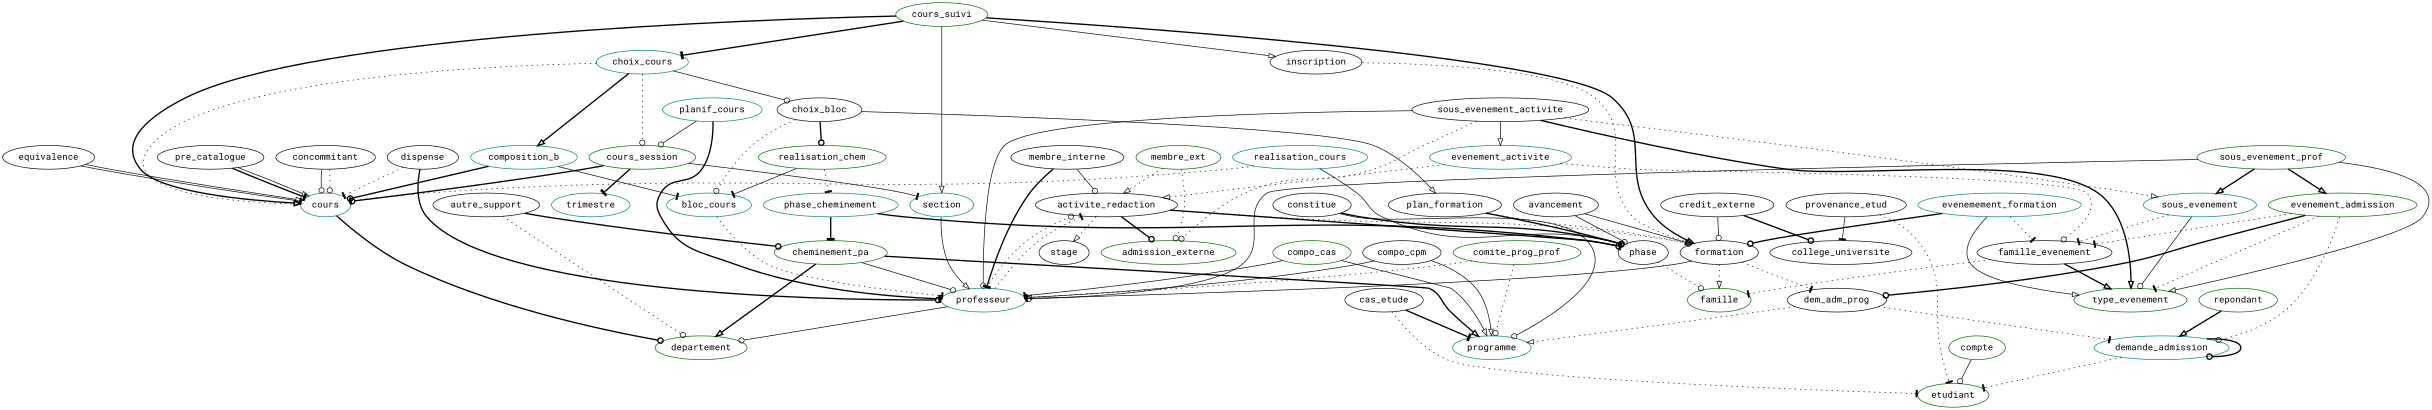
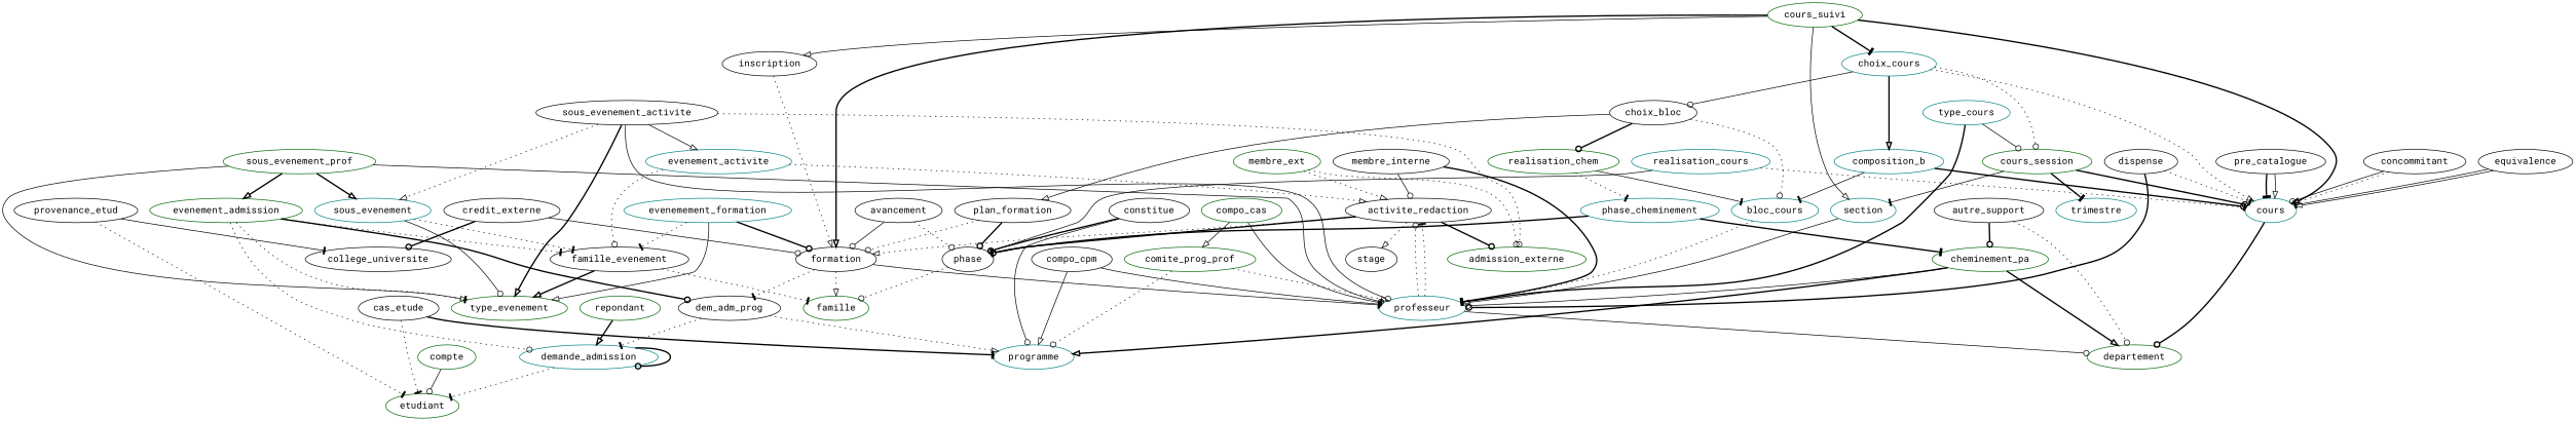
  digraph {
    fontname="Roboto Mono"
    node [color=black fontname="Roboto Mono"]
    edge [arrowhead=odot fontname="Roboto Mono" style=dotted]
    activite_redaction
    formation
    n3 [color=darkgreen label=admission_externe]
    phase
    stage
    professeur [color=teal]
    dem_adm_prog
    famille [color=darkgreen]
    departement [color=darkgreen]
    programme [color=teal]
    demande_admission [color=teal]
    cheminement_pa [color=darkgreen]
    autre_support
    avancement
    bloc_cours [color=teal]
    cas_etude
    etudiant [color=darkgreen]
    choix_bloc
    plan_formation
    realisation_chem [color=darkgreen]
    phase_cheminement [color=teal]
    choix_cours [color=teal]
    composition_b [color=teal]
    cours [color=teal]
    cours_session [color=darkgreen]
    section [color=teal]
    trimestre [color=teal]
    comite_prog_prof [color=darkgreen]
    compo_cas [color=darkgreen]
    compo_cpm
    compte [color=darkgreen]
    concommitant
    constitue
    cours_suivi [color=darkgreen]
    inscription
    credit_externe
    college_universite
    dispense
    equivalence
    evenemement_formation [color=teal]
    famille_evenement
    type_evenement [color=darkgreen]
    evenement_activite [color=teal]
    evenement_admission [color=darkgreen]
    membre_ext [color=darkgreen]
    membre_interne
-   planif_cours [color=teal]
+   planif_cours [color=teal label=type_cours]
    pre_catalogue
    provenance_etud
    realisation_cours [color=teal]
    repondant [color=darkgreen]
    sous_evenement [color=teal]
    sous_evenement_activite
    sous_evenement_prof [color=darkgreen]
    activite_redaction -> formation [arrowhead=onormal]
    activite_redaction -> n3 [style=bold]
    activite_redaction -> phase [style=bold]
    activite_redaction -> stage [arrowhead=onormal]
    formation -> professeur [arrowhead=tee style=solid]
    formation -> dem_adm_prog [arrowhead=tee]
    formation -> famille [arrowhead=onormal]
    phase -> famille
    professeur -> activite_redaction
    professeur -> activite_redaction [arrowhead=tee]
    professeur -> departement [style=solid]
    dem_adm_prog -> programme [arrowhead=onormal]
    dem_adm_prog -> demande_admission [arrowhead=tee]
    demande_admission -> demande_admission [style=bold]
    demande_admission -> etudiant [arrowhead=tee]
    cheminement_pa -> professeur [style=solid]
    cheminement_pa -> departement [arrowhead=onormal style=bold]
    cheminement_pa -> programme [arrowhead=onormal style=bold]
    autre_support -> departement
    autre_support -> cheminement_pa [style=bold]
    avancement -> formation [style=solid]
-   avancement -> phase [style=solid]
+   avancement -> phase
    bloc_cours -> professeur [arrowhead=tee]
    cas_etude -> programme [arrowhead=tee style=bold]
    cas_etude -> etudiant [arrowhead=tee]
    choix_bloc -> bloc_cours
    choix_bloc -> plan_formation [arrowhead=onormal style=solid]
    choix_bloc -> realisation_chem [style=bold]
    plan_formation -> formation
    plan_formation -> phase [style=bold]
    realisation_chem -> bloc_cours [arrowhead=tee style=solid]
    realisation_chem -> phase_cheminement [arrowhead=tee]
    phase_cheminement -> phase [arrowhead=tee style=bold]
    phase_cheminement -> cheminement_pa [arrowhead=tee style=bold]
    choix_cours -> choix_bloc [style=solid]
    choix_cours -> composition_b [arrowhead=onormal style=bold]
    choix_cours -> cours [arrowhead=onormal]
    choix_cours -> cours_session
    composition_b -> bloc_cours [arrowhead=tee style=solid]
    composition_b -> cours [style=bold]
    cours -> departement [style=bold]
    cours_session -> cours [style=bold]
    cours_session -> section [arrowhead=tee style=solid]
    cours_session -> trimestre [arrowhead=tee style=bold]
    section -> professeur [arrowhead=onormal style=solid]
    comite_prog_prof -> professeur [arrowhead=onormal]
    comite_prog_prof -> programme
    compo_cas -> professeur [arrowhead=tee style=solid]
-   compo_cas -> programme [arrowhead=onormal style=solid]
+   compo_cas -> comite_prog_prof [arrowhead=onormal style=solid]
    compo_cpm -> professeur [arrowhead=tee style=solid]
    compo_cpm -> programme [arrowhead=onormal style=solid]
    compte -> etudiant [style=solid]
    concommitant -> cours [style=solid]
    concommitant -> cours
    constitue -> phase [style=bold]
    constitue -> programme [style=solid]
    cours_suivi -> formation [arrowhead=onormal style=bold]
    cours_suivi -> choix_cours [arrowhead=tee style=bold]
    cours_suivi -> cours [arrowhead=onormal style=bold]
    cours_suivi -> section [arrowhead=onormal style=solid]
    cours_suivi -> inscription [arrowhead=onormal style=solid]
    inscription -> formation [arrowhead=onormal]
    credit_externe -> formation [style=solid]
    credit_externe -> college_universite [style=bold]
    dispense -> professeur [style=bold]
    dispense -> cours [arrowhead=tee]
    equivalence -> cours [arrowhead=tee style=solid]
    equivalence -> cours [arrowhead=onormal style=solid]
    evenemement_formation -> formation [style=bold]
    evenemement_formation -> famille_evenement [arrowhead=tee]
    evenemement_formation -> type_evenement [arrowhead=onormal style=solid]
    famille_evenement -> famille [arrowhead=tee]
    famille_evenement -> type_evenement [arrowhead=onormal style=bold]
    evenement_activite -> activite_redaction [arrowhead=onormal]
    evenement_activite -> famille_evenement
    evenement_admission -> dem_adm_prog [style=bold]
    evenement_admission -> demande_admission
    evenement_admission -> famille_evenement [arrowhead=tee]
    evenement_admission -> type_evenement [arrowhead=tee]
    membre_ext -> activite_redaction [arrowhead=onormal]
    membre_ext -> n3
    membre_interne -> activite_redaction [style=solid]
    membre_interne -> professeur [arrowhead=tee style=bold]
    planif_cours -> professeur [arrowhead=tee style=bold]
    planif_cours -> cours_session [style=solid]
    pre_catalogue -> cours [arrowhead=tee style=bold]
    pre_catalogue -> cours [arrowhead=onormal style=solid]
    provenance_etud -> etudiant [arrowhead=tee]
    provenance_etud -> college_universite [arrowhead=tee style=solid]
    realisation_cours -> phase [style=solid]
    realisation_cours -> cours [arrowhead=tee]
    repondant -> demande_admission [arrowhead=onormal style=bold]
    sous_evenement -> famille_evenement [arrowhead=tee]
    sous_evenement -> type_evenement [style=solid]
    sous_evenement_activite -> n3
    sous_evenement_activite -> professeur [style=solid]
    sous_evenement_activite -> type_evenement [arrowhead=onormal style=bold]
    sous_evenement_activite -> evenement_activite [arrowhead=onormal style=solid]
    sous_evenement_activite -> sous_evenement [arrowhead=onormal]
    sous_evenement_prof -> professeur [style=solid]
    sous_evenement_prof -> type_evenement [arrowhead=onormal style=solid]
    sous_evenement_prof -> evenement_admission [arrowhead=onormal style=bold]
    sous_evenement_prof -> sous_evenement [arrowhead=onormal style=bold]
  }
